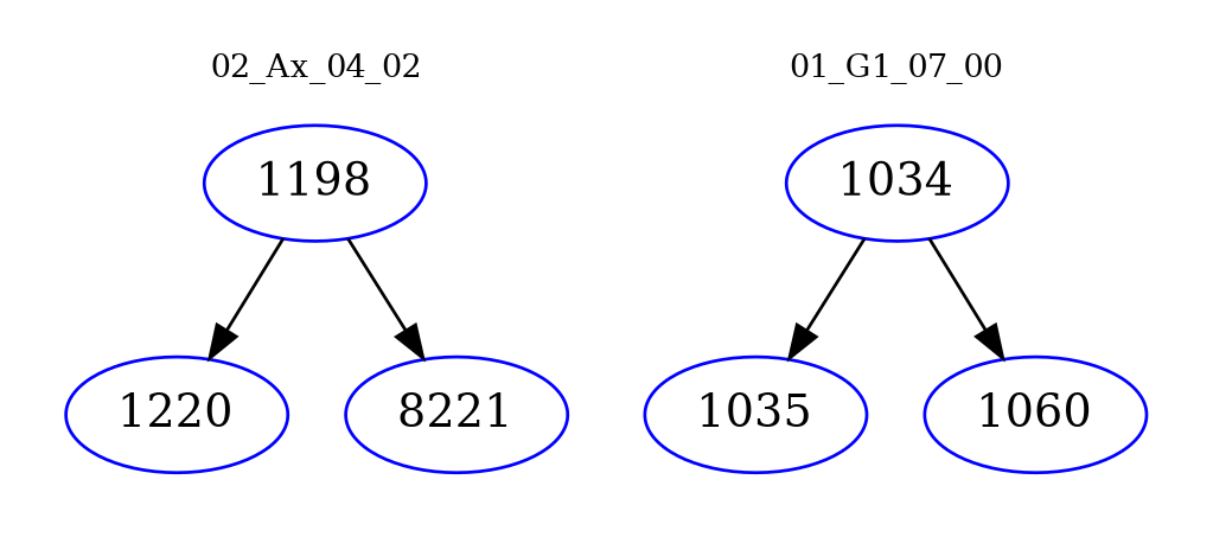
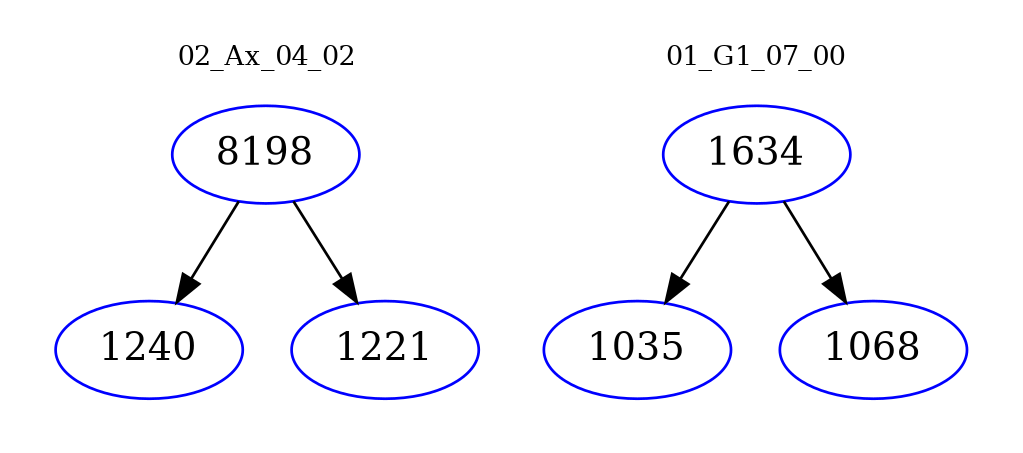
  digraph {
    node [color=blue]
    edge [color=black]
-   n1 [label=1198]
-   n2 [label=1220]
-   n3 [label=8221]
-   n4 [label=1034]
+   n1 [label=8198]
+   n2 [label=1240]
+   n3 [label=1221]
+   n4 [label=1634]
    n5 [label=1035]
-   n6 [label=1060]
+   n6 [label=1068]
    subgraph cluster_1 {
      color=white
      fontsize=10
      label="02_Ax_04_02"
      n1
      n2
      n3
    }
    subgraph cluster_2 {
      color=white
      fontsize=10
      label="01_G1_07_00"
      n4
      n5
      n6
    }
    n1 -> n2
    n1 -> n3
    n4 -> n5
    n4 -> n6
  }
